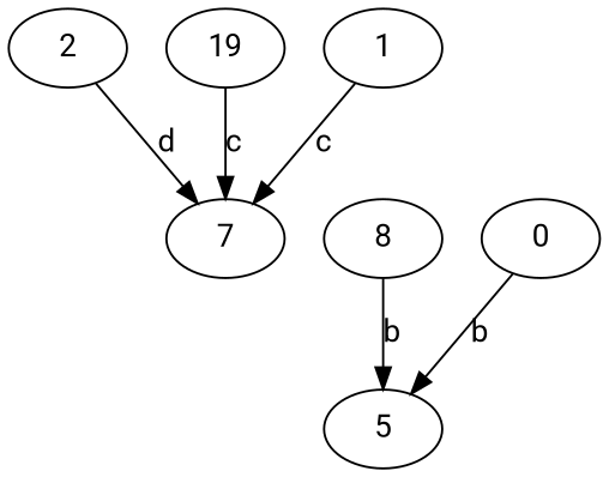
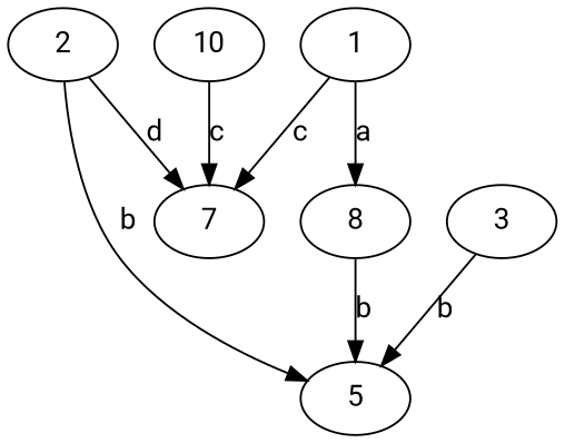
  strict digraph {
    fontname=Roboto
    node [fontname=Roboto]
    edge [fontname=Roboto]
    n1 [label=8]
    1
    7
    5
    2
-   10 [label=19]
-   0
+   10
+   0 [label=3]
    n1 -> 5 [label=b]
+   1 -> n1 [label=a]
    1 -> 7 [label=c]
    2 -> 7 [label=d]
+   2 -> 5 [label=b]
    10 -> 7 [label=c]
    0 -> 5 [label=b]
  }
